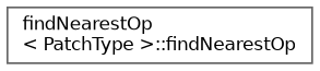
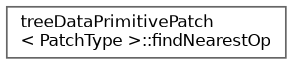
  digraph {
    rankdir=LR
-   n1 [color=grey40 fillcolor=white fontname=Helvetica fontsize=10 height=0.2 label="findNearestOp\l\< PatchType \>::findNearestOp" shape=box style=filled width=0.4]
+   n1 [color=grey40 fillcolor=white fontname=Helvetica fontsize=10 height=0.2 label="treeDataPrimitivePatch\l\< PatchType \>::findNearestOp" shape=box style=filled width=0.4]
  }
